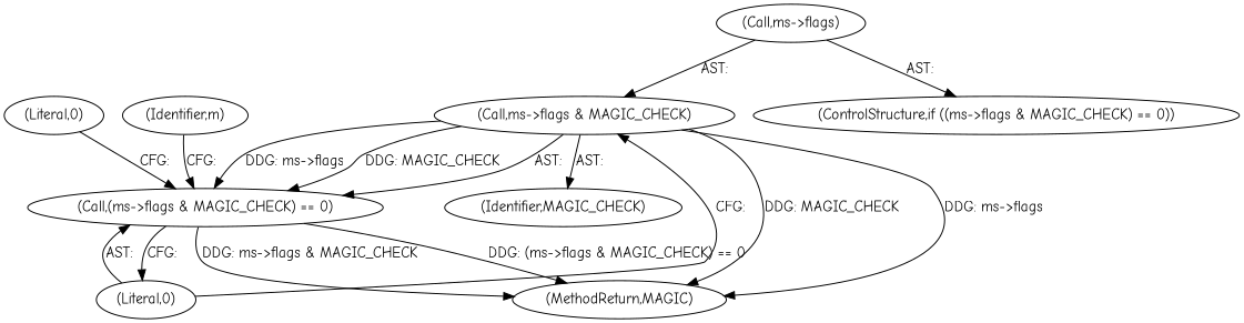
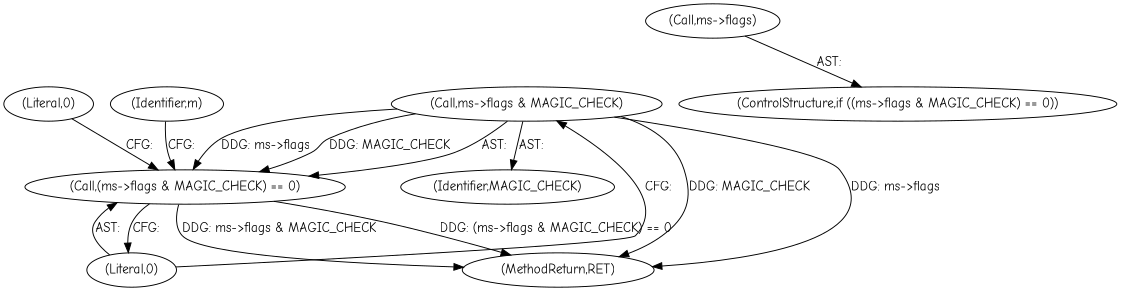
  digraph {
    fontname="Comic Neue"
    node [fontname="Comic Neue"]
    edge [fontname="Comic Neue"]
    n1 [label="(Call,ms->flags & MAGIC_CHECK)"]
    n2 [label="(Call,(ms->flags & MAGIC_CHECK) == 0)"]
    n3 [label="(Identifier,MAGIC_CHECK)"]
-   n4 [label="(MethodReturn,MAGIC)"]
+   n4 [label="(MethodReturn,RET)"]
    n5 [label="(Literal,0)"]
    n6 [label="(ControlStructure,if ((ms->flags & MAGIC_CHECK) == 0))"]
    n7 [label="(Call,ms->flags)"]
    n8 [label="(Literal,0)"]
    n9 [label="(Identifier,m)"]
    n1 -> n2 [label="AST: "]
    n1 -> n2 [label="DDG: ms->flags"]
    n1 -> n2 [label="DDG: MAGIC_CHECK"]
    n1 -> n3 [label="AST: "]
    n1 -> n4 [label="DDG: ms->flags"]
    n1 -> n4 [label="DDG: MAGIC_CHECK"]
    n2 -> n4 [label="DDG: (ms->flags & MAGIC_CHECK) == 0"]
    n2 -> n4 [label="DDG: ms->flags & MAGIC_CHECK"]
    n2 -> n5 [label="CFG: "]
    n5 -> n1 [label="CFG: "]
    n5 -> n2 [label="AST: "]
-   n7 -> n1 [label="AST: "]
    n7 -> n6 [label="AST: "]
    n8 -> n2 [label="CFG: "]
    n9 -> n2 [label="CFG: "]
  }
